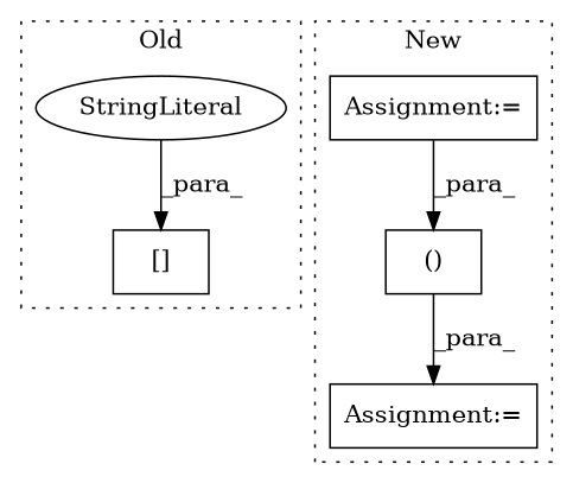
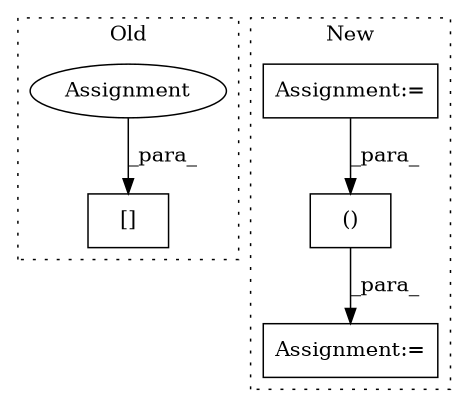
  digraph {
    node [a=7 l=6 shape=box]
    n1 [a=2 l="9,1" label="[]" s="2569,2584"]
-   n2 [a=45 label=StringLiteral s=2578 shape=ellipse]
+   n2 [a=45 label=Assignment s=2578 shape=ellipse]
    n3 [a=106 l=41 label="()" s=1288]
    n4 [label="Assignment:=" s=1282]
    n5 [l=1 label="Assignment:=" s=1235]
    subgraph cluster_1 {
      label=Old
      style=dotted
      n1
      n2
    }
    subgraph cluster_2 {
      label=New
      style=dotted
      n3
      n4
      n5
    }
    n2 -> n1 [label=_para_]
    n3 -> n4 [label=_para_]
    n5 -> n3 [label=_para_]
  }
